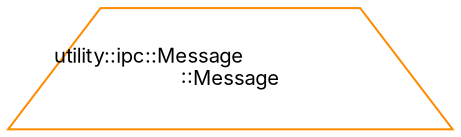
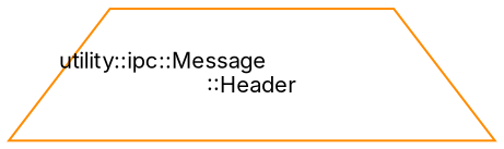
  digraph {
    rankdir=LR
    fontname=Inter
-   n1 [color=darkorange fillcolor=white fontname=Inter fontsize=10 height=0.2 label="utility::ipc::Message\l::Message" shape=trapezium style=filled width=0.4]
+   n1 [color=darkorange fillcolor=white fontname=Inter fontsize=10 height=0.2 label="utility::ipc::Message\l::Header" shape=trapezium style=filled width=0.4]
  }
